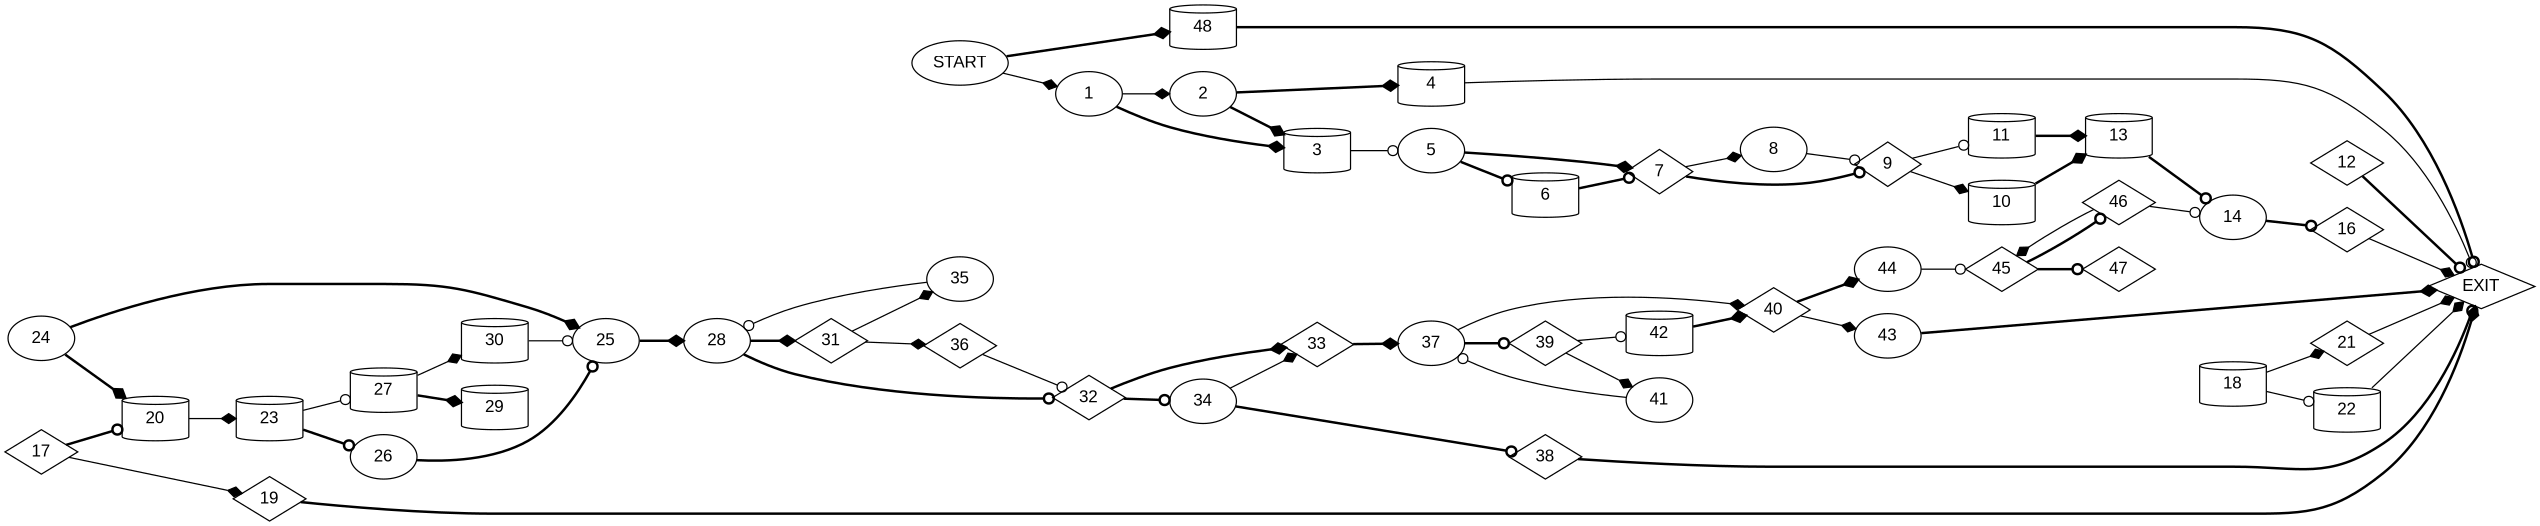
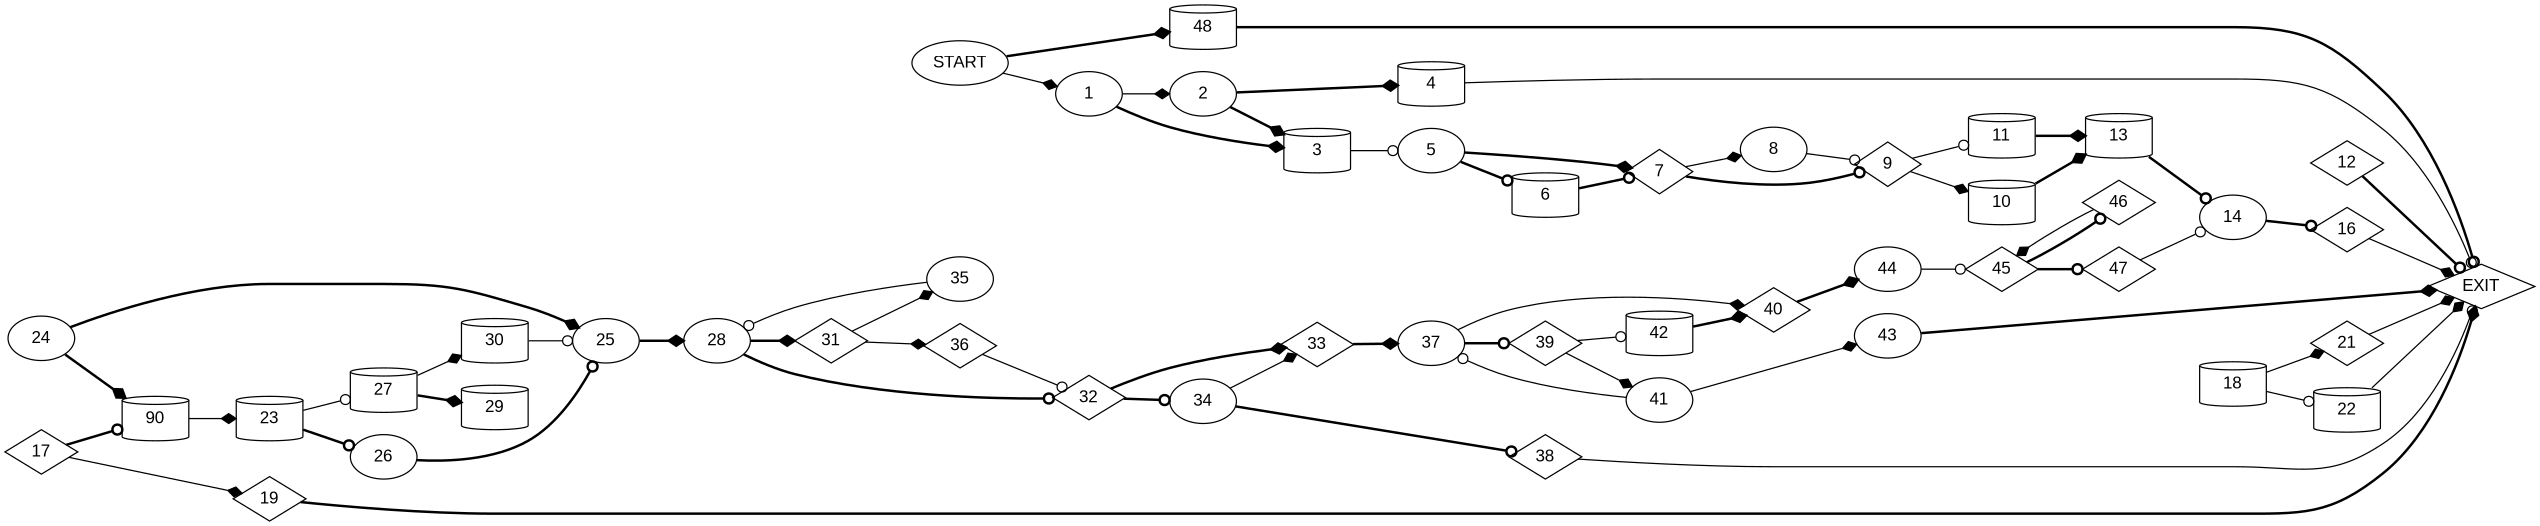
  digraph {
    fontname="Liberation Sans"
    rankdir=LR
    node [fontname="Liberation Sans" shape=diamond]
    edge [arrowhead=diamond fontname="Liberation Sans" style=bold]
    n1 [label=START shape=ellipse]
    1 [shape=ellipse]
    48 [shape=cylinder]
    2 [shape=ellipse]
    3 [shape=cylinder]
    n6 [label=EXIT]
    4 [shape=cylinder]
    5 [shape=ellipse]
    6 [shape=cylinder]
    7
    8 [shape=ellipse]
    9
    10 [shape=cylinder]
    11 [shape=cylinder]
    12
    13 [shape=cylinder]
    14 [shape=ellipse]
    16
    17
    19
-   20 [shape=cylinder]
+   20 [shape=cylinder label=90]
    18 [shape=cylinder]
    21
    22 [shape=cylinder]
    23 [shape=cylinder]
    26 [shape=ellipse]
    27 [shape=cylinder]
    24 [shape=ellipse]
    25 [shape=ellipse]
    29 [shape=cylinder]
    30 [shape=cylinder]
    28 [shape=ellipse]
    31
    32
    35 [shape=ellipse]
    36
    33
    34 [shape=ellipse]
    37 [shape=ellipse]
    38
    39
    40
    41 [shape=ellipse]
    42 [shape=cylinder]
    43 [shape=ellipse]
    44 [shape=ellipse]
    45
    46
    47
    n1 -> 1 [style=solid]
    n1 -> 48
    1 -> 2 [style=solid]
    1 -> 3
    48 -> n6 [arrowhead=odot]
    2 -> 3
    2 -> 4
    3 -> 5 [arrowhead=odot style=solid]
    4 -> n6 [arrowhead=odot style=solid]
    5 -> 6 [arrowhead=odot]
    5 -> 7
    6 -> 7 [arrowhead=odot]
    7 -> 8 [style=solid]
    7 -> 9 [arrowhead=odot]
    8 -> 9 [arrowhead=odot style=solid]
    9 -> 10 [style=solid]
    9 -> 11 [arrowhead=odot style=solid]
    10 -> 13
    11 -> 13
    12 -> n6 [arrowhead=odot]
    13 -> 14 [arrowhead=odot]
    14 -> 16 [arrowhead=odot]
    16 -> n6 [style=solid]
    17 -> 19 [style=solid]
    17 -> 20 [arrowhead=odot]
    19 -> n6
    20 -> 23 [style=solid]
    18 -> 21 [style=solid]
    18 -> 22 [arrowhead=odot style=solid]
    21 -> n6 [style=solid]
    22 -> n6 [style=solid]
    23 -> 26 [arrowhead=odot]
    23 -> 27 [arrowhead=odot style=solid]
    26 -> 25 [arrowhead=odot]
    27 -> 29
    27 -> 30 [style=solid]
    24 -> 20
    24 -> 25
    25 -> 28
    30 -> 25 [arrowhead=odot style=solid]
    28 -> 31
    28 -> 32 [arrowhead=odot]
    31 -> 35 [style=solid]
    31 -> 36 [style=solid]
    32 -> 33
    32 -> 34 [arrowhead=odot]
    35 -> 28 [arrowhead=odot style=solid]
    36 -> 32 [arrowhead=odot style=solid]
    33 -> 37
    34 -> 33 [style=solid]
    34 -> 38 [arrowhead=odot]
    37 -> 39 [arrowhead=odot]
    37 -> 40 [style=solid]
-   38 -> n6 [arrowhead=odot]
+   38 -> n6 [arrowhead=odot style=solid]
    39 -> 41 [style=solid]
    39 -> 42 [arrowhead=odot style=solid]
-   40 -> 43 [style=solid]
+   41 -> 43 [style=solid]
    40 -> 44
    41 -> 37 [arrowhead=odot style=solid]
    42 -> 40
    43 -> n6
    44 -> 45 [arrowhead=odot style=solid]
    45 -> 46 [arrowhead=odot]
    45 -> 47 [arrowhead=odot]
    46 -> 45 [style=solid]
-   46 -> 14 [arrowhead=odot style=solid]
+   47 -> 14 [arrowhead=odot style=solid]
  }
